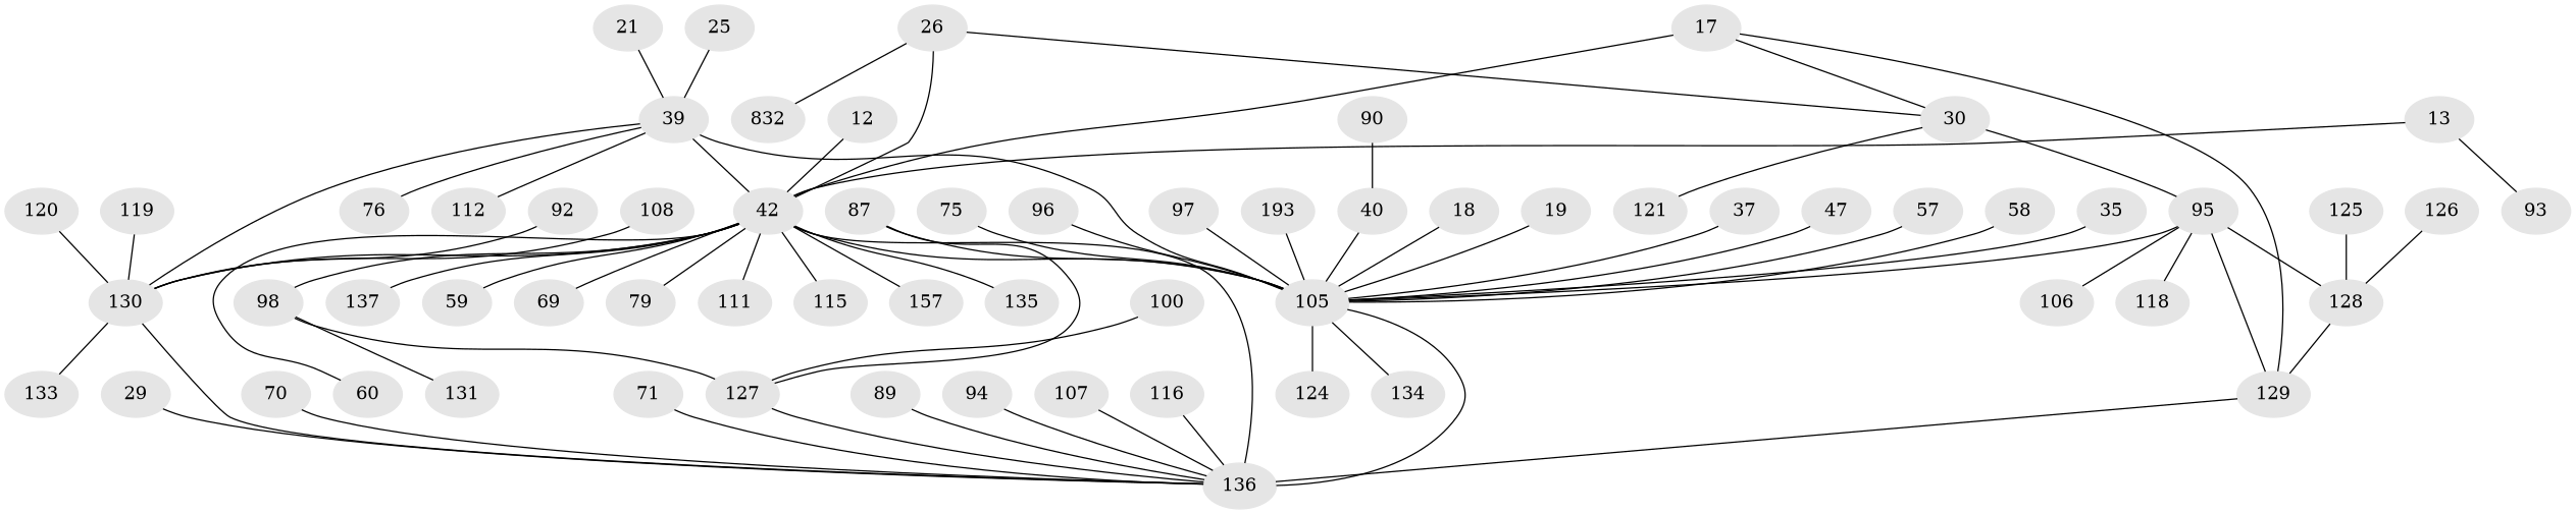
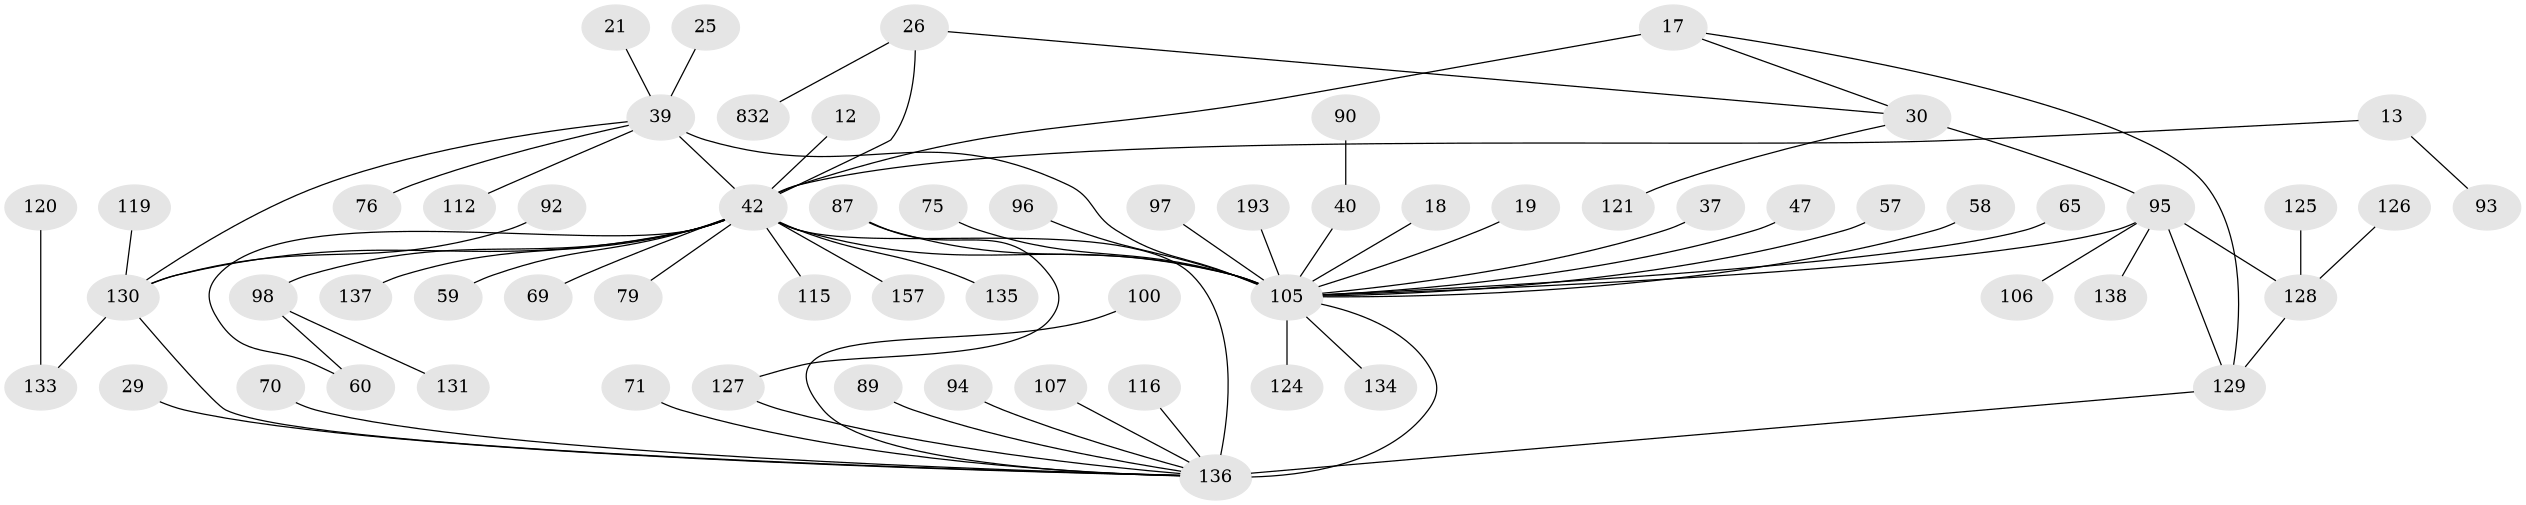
  graph {
    node [color=gray90 style=filled]
    42 [super="+9+15"]
    105 [super="+53+104+102"]
    136 [super="+101+88+50+66"]
    130 [super="+32+35+82+122+41+68+73+77"]
    n5 [label=59]
    69
    79
    n8 [label=60]
    98 [super="+10"]
-   111
    115
    n12 [label=157]
    135
    137 [super="+113"]
    12
    13
    93
    17
    30
    129 [super="+86+51+123+114+62+54+84+109"]
    95 [super="+22+52+20"]
    121
    124 [super="+110"]
    134
    18
    19
    39 [super="+5"]
    76
    112
    21
    25
    26
    n33 [label=832]
    29
    37
    133
    40
    106
-   118
+   118 [label=138]
    128 [super="+81+85+91"]
    127
    131 [super="+44"]
    47
    57
    58
-   65 [label=35]
+   65
    70
    71
    75 [super="+8+55"]
    87
    89
    90
    92
    94
    96
    97
    100
    n58 [label=193]
    107
-   108 [super="+99"]
    116
    119 [super="+74"]
    120
    125
    126
    42 -- 105 [weight=5]
    42 -- 136 [weight=8]
    42 -- 130 [weight=2]
    42 -- n5
    42 -- 69
    42 -- 79
    42 -- n8
    42 -- 98 [weight=2]
-   42 -- 111
    42 -- 115
    42 -- n12
    42 -- 135
    42 -- 137
    105 -- 136 [weight=2]
    105 -- 124
    105 -- 134
    130 -- 136
    130 -- 133
-   98 -- 127
+   98 -- n8
    98 -- 131
    12 -- 42
    13 -- 42
    13 -- 93
    17 -- 42 [weight=2]
    17 -- 30
    17 -- 129
    30 -- 95 [weight=3]
    30 -- 121
    129 -- 136
    95 -- 105 [weight=3]
    95 -- 129
    95 -- 106
    95 -- 118
    95 -- 128
    18 -- 105
    19 -- 105
    39 -- 42 [weight=2]
    39 -- 105 [weight=4]
    39 -- 130 [weight=2]
    39 -- 76
    39 -- 112
    21 -- 39
    25 -- 39
    26 -- 42 [weight=2]
    26 -- 30
    26 -- n33
    29 -- 136
    37 -- 105
    40 -- 105
    128 -- 129 [weight=2]
    127 -- 136
    47 -- 105
    57 -- 105
    58 -- 105
    65 -- 105
    70 -- 136
    71 -- 136
    75 -- 105
    87 -- 105
    87 -- 127
    89 -- 136
    90 -- 40
    92 -- 130
    94 -- 136
    96 -- 105
    97 -- 105
-   100 -- 127
+   100 -- 136
    n58 -- 105
    107 -- 136
-   108 -- 130
    116 -- 136
    119 -- 130
-   120 -- 130
+   120 -- 133
    125 -- 128
    126 -- 128
  }
